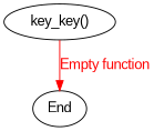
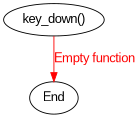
  digraph {
    rankdir=TB
    node [fontname=Arial shape=ellipse]
-   n1 [label="key_key()"]
+   n1 [label="key_down()"]
    n2 [label=End]
    n1 -> n2 [color=red fontcolor=red fontname=Arial label="Empty function"]
  }
